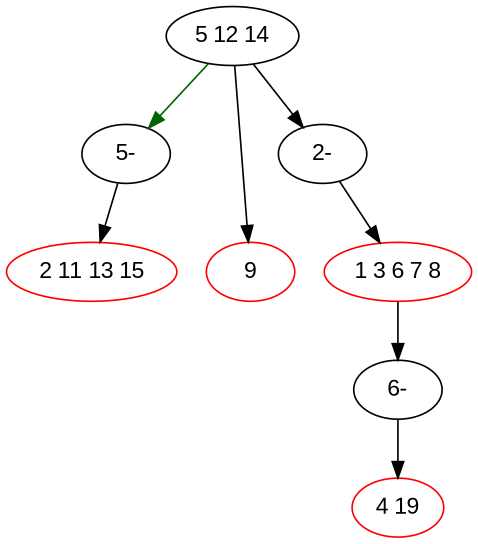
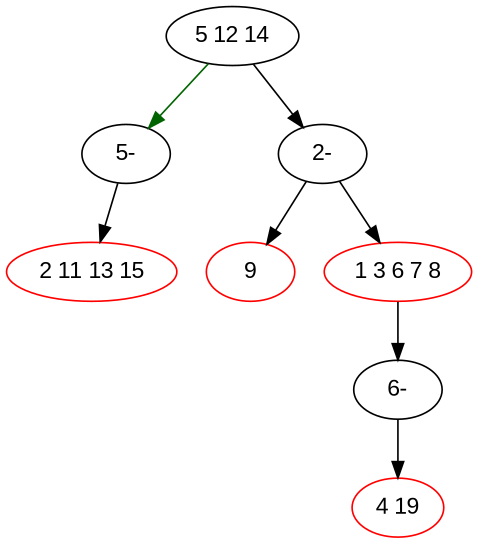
  digraph {
    fontname="Liberation Sans"
    node [color=black fontname="Liberation Sans"]
    edge [color=black fontname="Liberation Sans"]
    n1 [label="5 12 14"]
    n2 [label="5-"]
    n3 [color=red label=9]
    n4 [label="2-"]
    n5 [color=red label="2 11 13 15"]
    n6 [color=red label="1 3 6 7 8"]
    n7 [label="6-"]
    n8 [color=red label="4 19"]
    n1 -> n2 [color=darkgreen]
-   n1 -> n3
+   n4 -> n3
    n1 -> n4
    n2 -> n5
    n4 -> n6
    n6 -> n7
    n7 -> n8
  }
